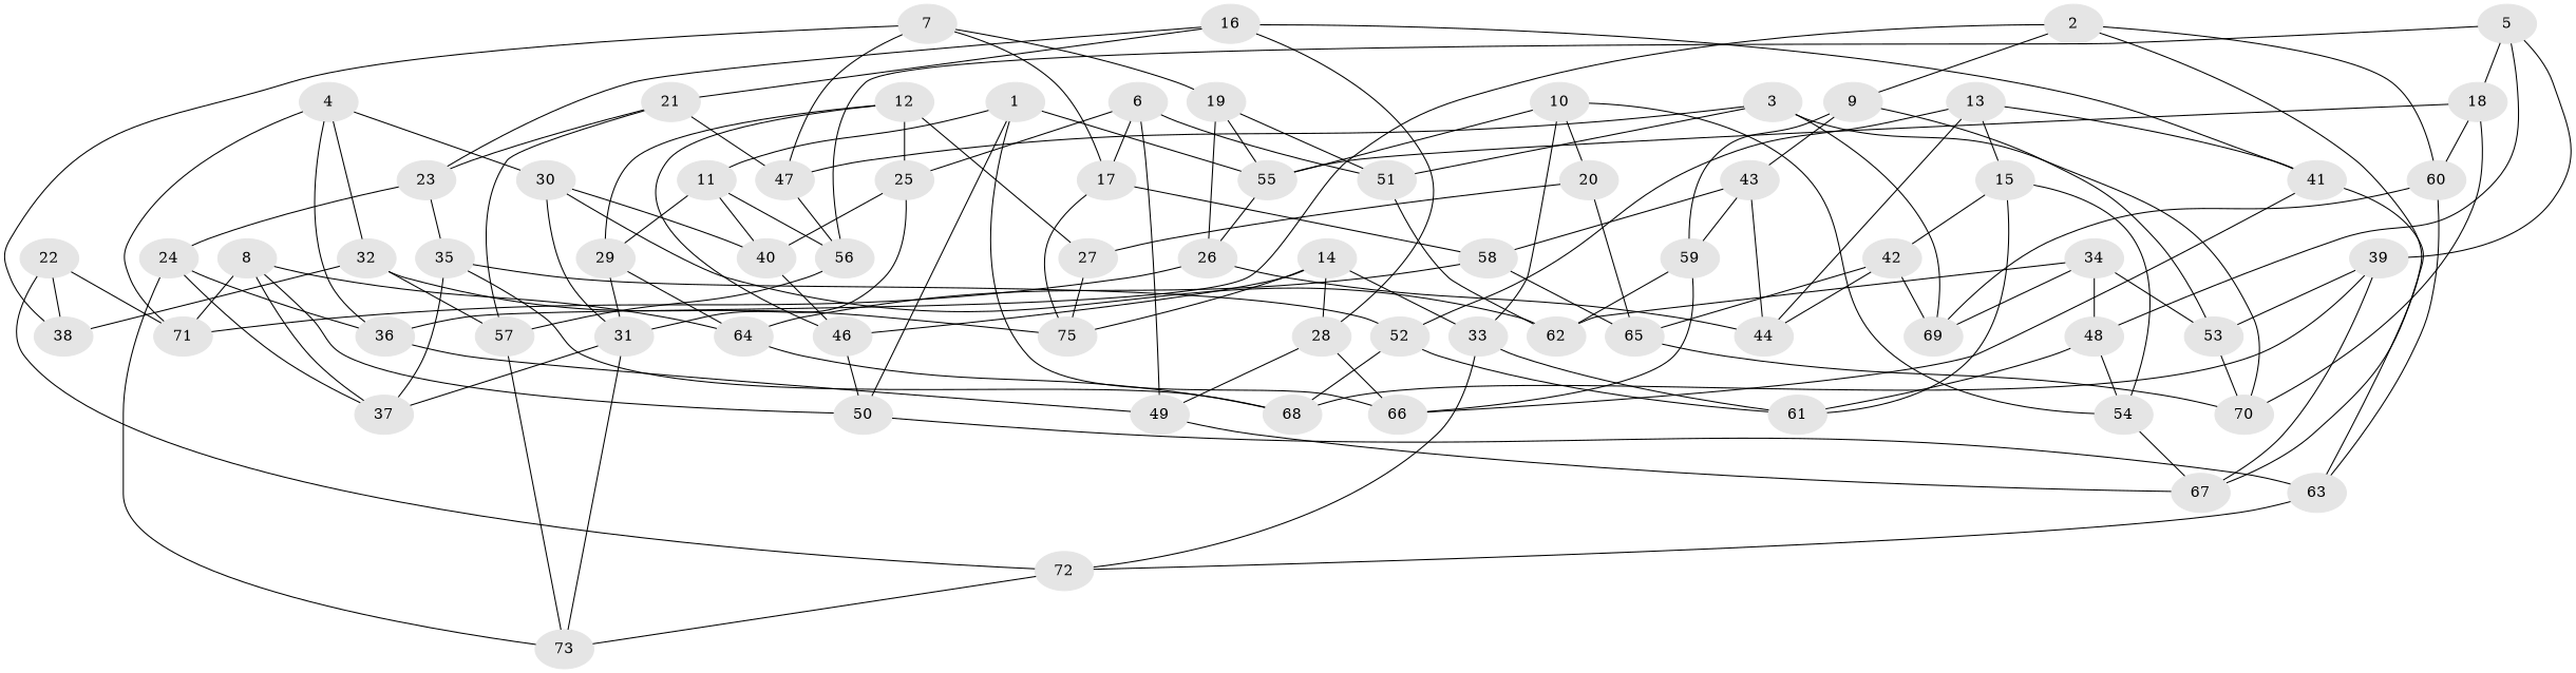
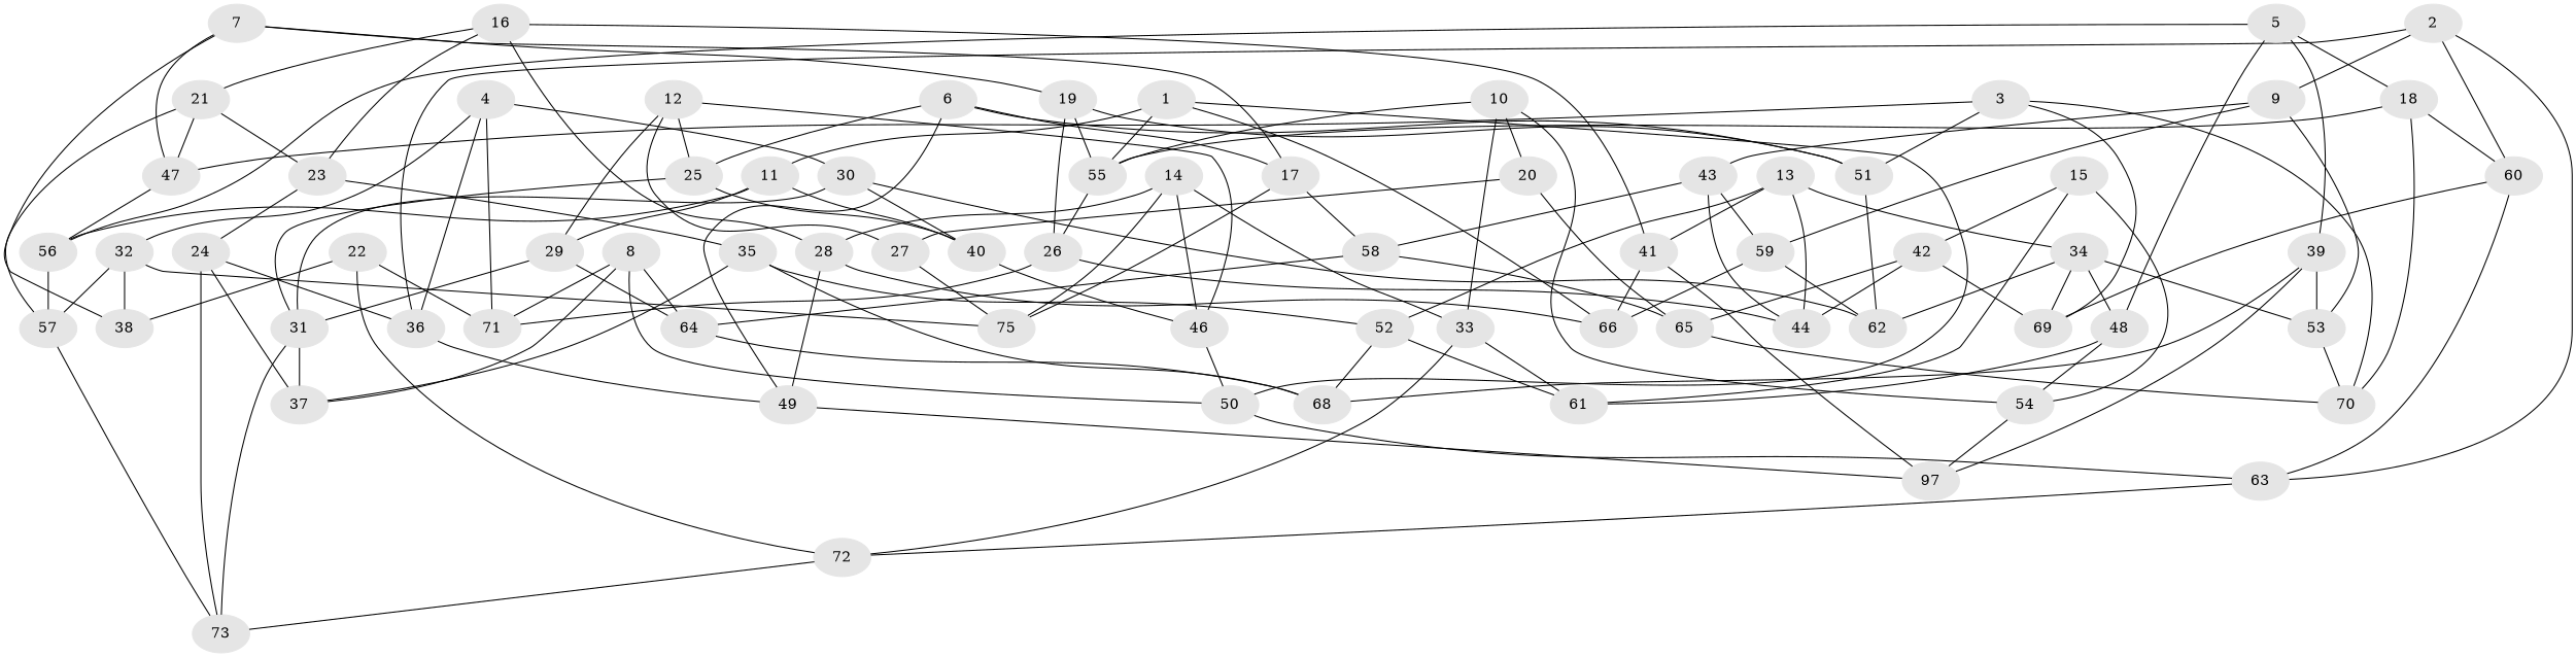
  graph {
    node [color=gray90 style=filled]
    1
    11
    50
    55
    66
    56
    29
    40
    63
    26
    2
    9
    36
    60
    43
    53
    59
    49
    69
    72
    3
    47
    51
    70
    62
    4
    30
    32
    71
    31
    38
    n32 [label=75]
    57
    5
    18
    39
    48
    68
-   67
+   67 [label=97]
    54
    61
    6
    17
    25
    58
    7
    19
    8
    37
    64
    44
    10
    20
    33
    27
    65
    46
    12
    13
    15
    41
    52
    42
    14
    28
    16
    21
    23
    24
    35
    73
    22
    34
    1 -- 11
    1 -- 50
    1 -- 55
    1 -- 66
    11 -- 56
    11 -- 29
    11 -- 40
    50 -- 63
    55 -- 26
    56 -- 57
    29 -- 31
    29 -- 64
    40 -- 46
    63 -- 72
    26 -- 71
    26 -- 44
    2 -- 63
    2 -- 9
    2 -- 36
    2 -- 60
    9 -- 43
    9 -- 53
    9 -- 59
    36 -- 49
    60 -- 63
    60 -- 69
    43 -- 59
    43 -- 58
    43 -- 44
    53 -- 70
    59 -- 66
    59 -- 62
    49 -- 67
    72 -- 73
    3 -- 69
    3 -- 47
    3 -- 51
    3 -- 70
    47 -- 56
    51 -- 62
    4 -- 36
    4 -- 30
    4 -- 32
    4 -- 71
    30 -- 40
    30 -- 62
    30 -- 31
    32 -- 38
    32 -- n32
    32 -- 57
    31 -- 37
    31 -- 73
    57 -- 73
    5 -- 56
    5 -- 18
    5 -- 39
    5 -- 48
    18 -- 55
    18 -- 60
    18 -- 70
    39 -- 53
    39 -- 68
    39 -- 67
    48 -- 54
    48 -- 61
    54 -- 67
    6 -- 49
    6 -- 51
    6 -- 17
    6 -- 25
    17 -- n32
    17 -- 58
    25 -- 40
    25 -- 31
    58 -- 64
    58 -- 65
    7 -- 47
    7 -- 38
    7 -- 17
    7 -- 19
    19 -- 55
    19 -- 26
    19 -- 51
    8 -- 50
    8 -- 71
    8 -- 37
    8 -- 64
    64 -- 68
    10 -- 55
    10 -- 54
    10 -- 20
    10 -- 33
    20 -- 27
    20 -- 65
    33 -- 72
    33 -- 61
    27 -- n32
    65 -- 70
    46 -- 50
    12 -- 29
    12 -- 25
    12 -- 27
    12 -- 46
    13 -- 44
-   13 -- 15
+   13 -- 34
    13 -- 41
    13 -- 52
    15 -- 54
    15 -- 61
    15 -- 42
    41 -- 66
    41 -- 67
    52 -- 68
    52 -- 61
    42 -- 69
    42 -- 44
    42 -- 65
    14 -- n32
    14 -- 33
    14 -- 46
    14 -- 28
    28 -- 66
    28 -- 49
    16 -- 41
    16 -- 28
    16 -- 21
    16 -- 23
    21 -- 47
    21 -- 57
    21 -- 23
    23 -- 24
    23 -- 35
    24 -- 36
    24 -- 37
    24 -- 73
    35 -- 68
    35 -- 37
    35 -- 52
    22 -- 72
    22 -- 71
    22 -- 38
    34 -- 53
    34 -- 69
    34 -- 62
    34 -- 48
  }
